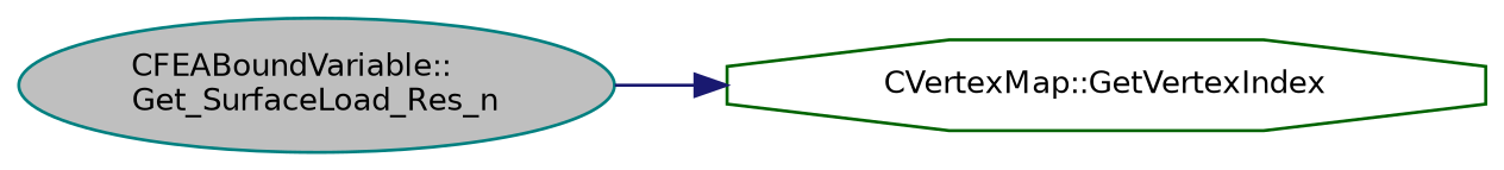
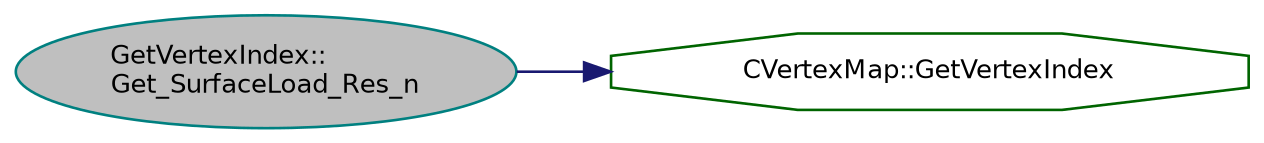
  digraph {
    rankdir=LR
    node [fontname=Helvetica fontsize=10 style=filled]
-   n1 [color=teal fillcolor=grey75 fontcolor=black height=0.2 label="CFEABoundVariable::\lGet_SurfaceLoad_Res_n" shape=ellipse width=0.4]
+   n1 [color=teal fillcolor=grey75 fontcolor=black height=0.2 label="GetVertexIndex::\lGet_SurfaceLoad_Res_n" shape=ellipse width=0.4]
    n2 [color=darkgreen fillcolor=white height=0.2 label="CVertexMap::GetVertexIndex" shape=octagon width=0.4]
    n1 -> n2 [color=midnightblue fontname=Helvetica fontsize=10 labelfontname=Helvetica labelfontsize=10 style=solid]
  }
